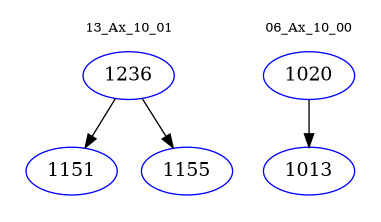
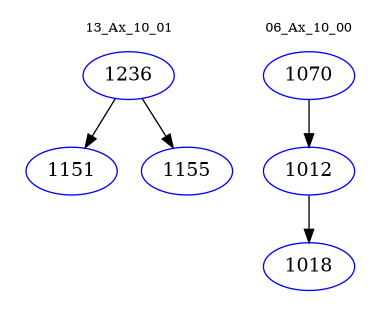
  digraph {
    node [color=blue]
    edge [color=black]
    n1 [label=1236]
    n2 [label=1151]
    n3 [label=1155]
-   n4 [label=1013]
-   n6 [label=1020]
+   n4 [label=1012]
+   n5 [label=1018]
+   n6 [label=1070]
    subgraph cluster_1 {
      color=white
      fontsize=10
      label="13_Ax_10_01"
      n1
      n2
      n3
    }
    subgraph cluster_2 {
      color=white
      fontsize=10
      label="06_Ax_10_00"
      n4
+     n5
      n6
    }
    n1 -> n2
    n1 -> n3
+   n4 -> n5
    n6 -> n4
  }
